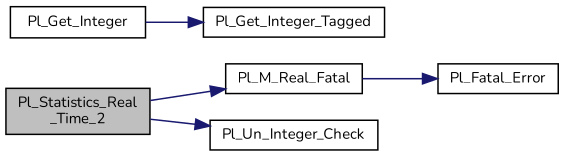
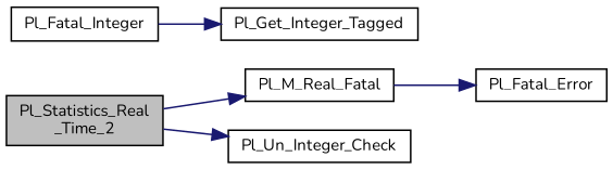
  digraph {
    fontname=Nunito
    rankdir=LR
    node [color=black fillcolor=white fontname=Nunito fontsize=10 shape=record style=filled]
    edge [color=midnightblue fontname=Nunito fontsize=10 labelfontname=Helvetica labelfontsize=10 style=solid]
    n1 [fillcolor=grey75 fontcolor=black height=0.2 label="Pl_Statistics_Real\l_Time_2" width=0.4]
    n2 [height=0.2 label=Pl_M_Real_Fatal width=0.4]
    n3 [height=0.2 label=Pl_Un_Integer_Check width=0.4]
    n4 [height=0.2 label=Pl_Fatal_Error width=0.4]
-   n5 [height=0.2 label=Pl_Get_Integer width=0.4]
+   n5 [height=0.2 label=Pl_Fatal_Integer width=0.4]
    n6 [height=0.2 label=Pl_Get_Integer_Tagged width=0.4]
    n1 -> n2
    n1 -> n3
    n2 -> n4
    n5 -> n6
  }
